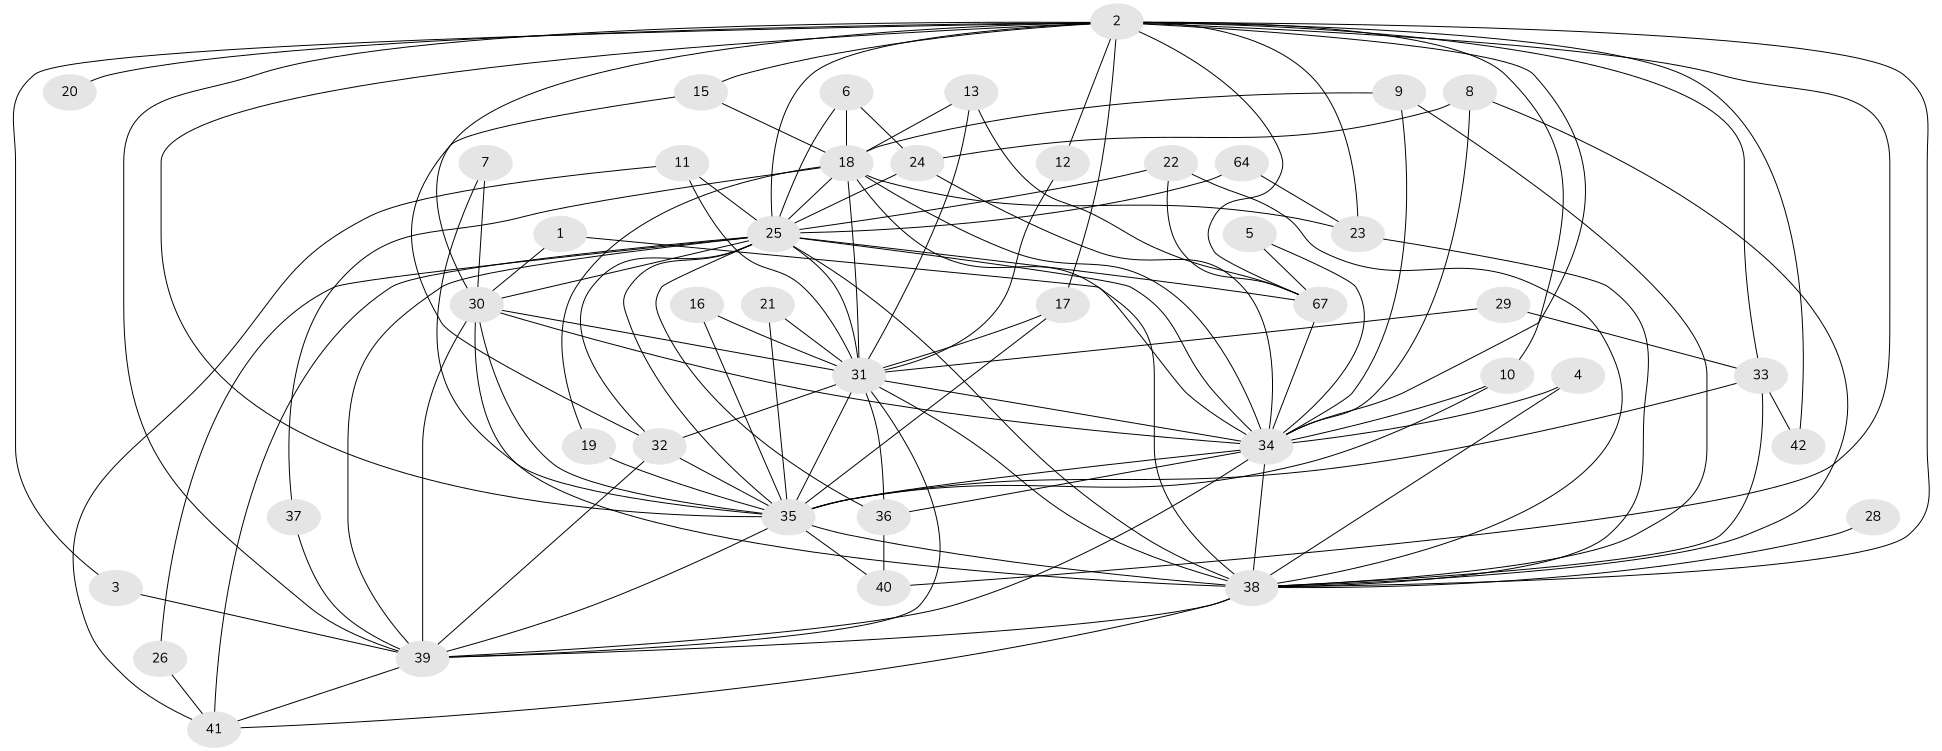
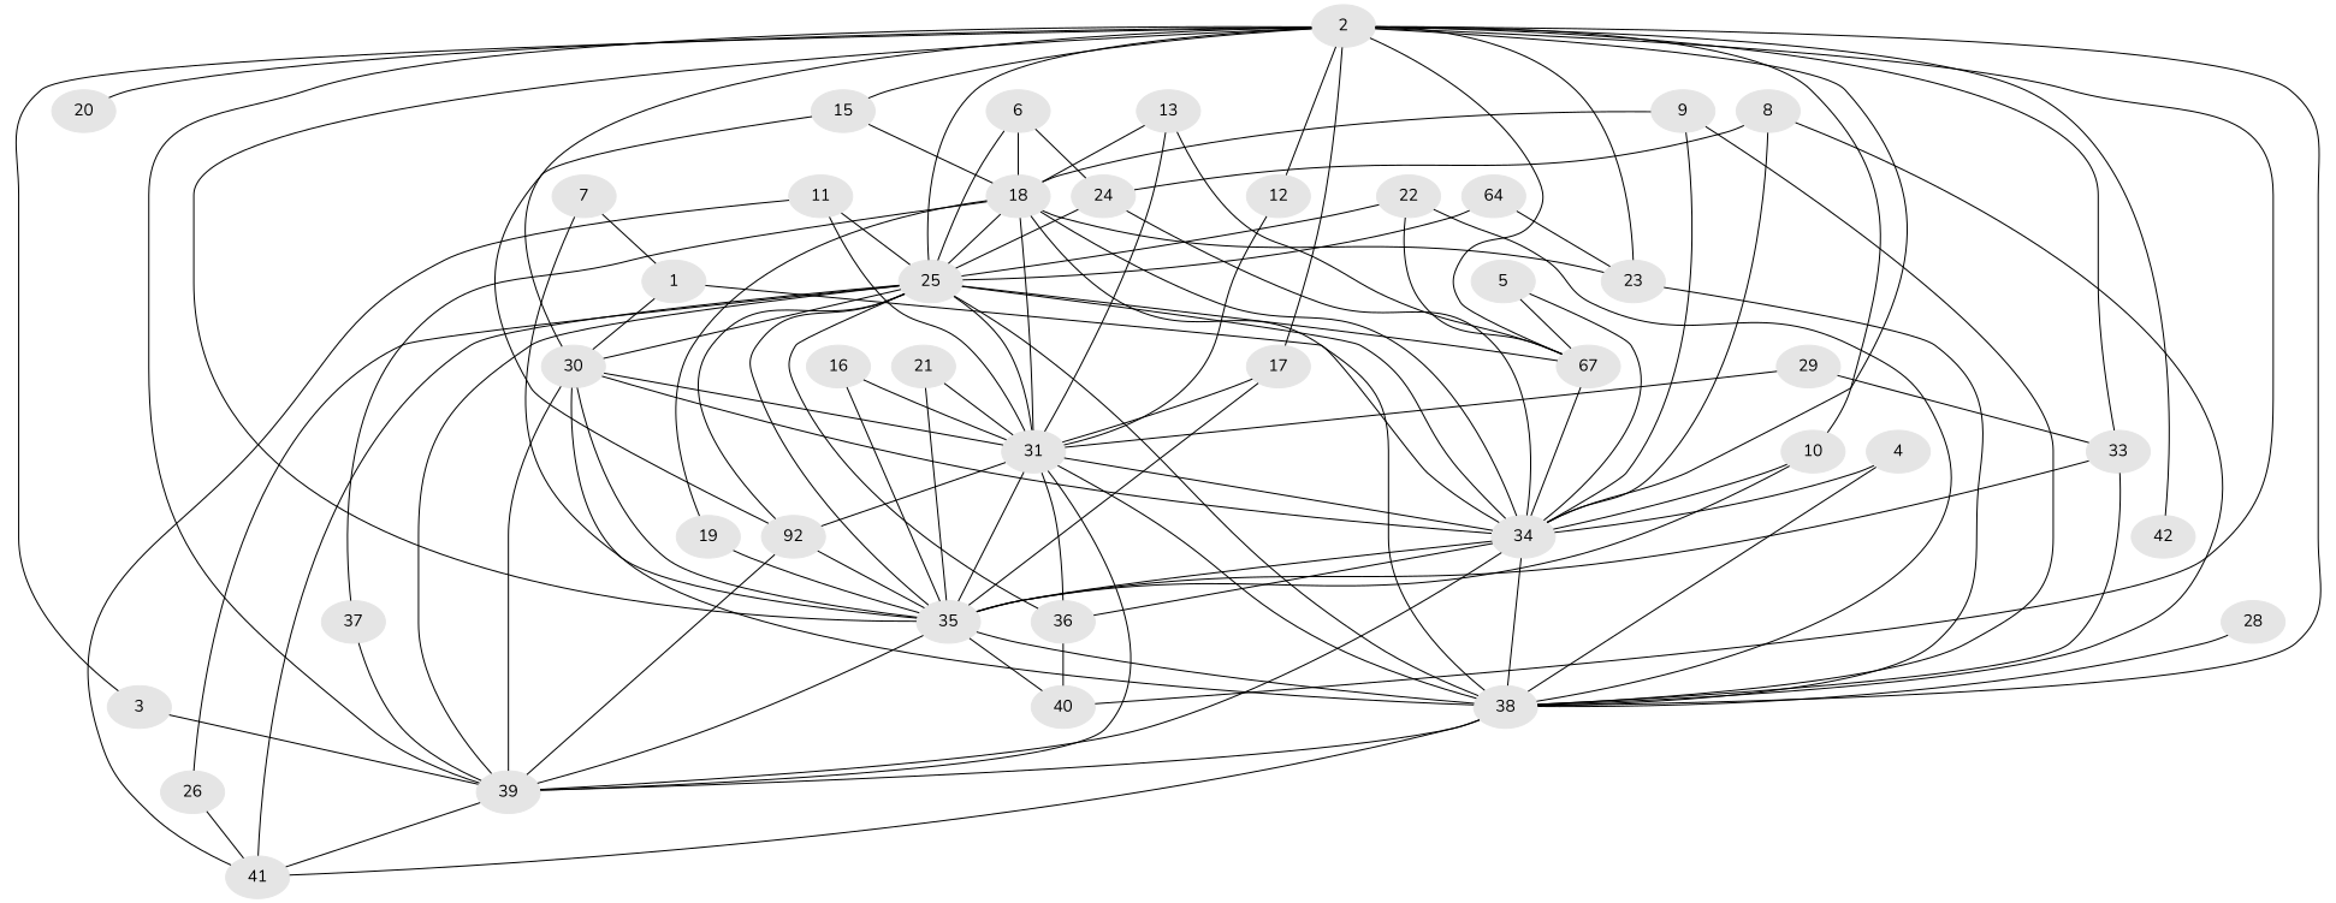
  graph {
    fontname=Nunito
    node [color=gray90 fontname=Nunito style=filled]
    edge [fontname=Nunito weight=1.0]
    1
    30
    34
    31
    35
    38
    39
    36
    2
    3
    10
    12
    15
    17
    20
    23
    25
    n18 [label=67]
    33
    40
    42
    18
-   32
+   32 [label=92]
    41
    26
    28
    4
    5
    6
    24
    19
    37
    7
    8
    9
    11
    13
    n38 [label=64]
    16
    21
    22
    29
    1 -- 30
    1 -- 34
    30 -- 34
    30 -- 31 [weight=3.0]
    30 -- 35
    30 -- 38 [weight=2.0]
    30 -- 39 [weight=2.0]
    34 -- 35
    34 -- 38
    34 -- 39
    34 -- 36
    31 -- 34 [weight=2.0]
    31 -- 35 [weight=3.0]
    31 -- 38 [weight=2.0]
    31 -- 39 [weight=2.0]
    31 -- 36
    31 -- 32
    35 -- 38 [weight=2.0]
    35 -- 39 [weight=3.0]
    35 -- 40 [weight=2.0]
    38 -- 39
    38 -- 41
    39 -- 41
    36 -- 40
    2 -- 30 [weight=3.0]
    2 -- 34 [weight=4.0]
    2 -- 35 [weight=2.0]
    2 -- 38 [weight=2.0]
    2 -- 39 [weight=2.0]
    2 -- 3
    2 -- 10
    2 -- 12
    2 -- 15
    2 -- 17
    2 -- 20
    2 -- 23
    2 -- 25 [weight=2.0]
    2 -- n18
    2 -- 33
    2 -- 40 [weight=2.0]
    2 -- 42
    3 -- 39
    10 -- 34
    10 -- 35
    12 -- 31
    15 -- 18
    15 -- 32
    17 -- 31
    17 -- 35
    23 -- 38
    25 -- 30
    25 -- 34
    25 -- 31 [weight=3.0]
    25 -- 35 [weight=2.0]
    25 -- 38
    25 -- 39 [weight=2.0]
    25 -- 36
    25 -- n18
    25 -- 32
    25 -- 41
    25 -- 26
    n18 -- 34
    33 -- 35
    33 -- 38
-   33 -- 42
    18 -- 34
    18 -- 31
    18 -- 38
    18 -- 23 [weight=2.0]
    18 -- 25
    18 -- 19
    18 -- 37
    32 -- 35
    32 -- 39
    26 -- 41
    28 -- 38
    4 -- 34
    4 -- 38
    5 -- 34
    5 -- n18
    6 -- 25
    6 -- 18
    6 -- 24
    24 -- 34
    24 -- 25
    19 -- 35
    37 -- 39
-   7 -- 30
+   7 -- 1
    7 -- 35
    8 -- 34
    8 -- 38
    8 -- 24
    9 -- 34
    9 -- 38
    9 -- 18
    11 -- 31
    11 -- 25
    11 -- 41
    13 -- 31
    13 -- n18
    13 -- 18
    n38 -- 23
    n38 -- 25
    16 -- 31
    16 -- 35
    21 -- 31
    21 -- 35 [weight=2.0]
    22 -- 38
    22 -- 25
    22 -- n18
    29 -- 31
    29 -- 33
  }
